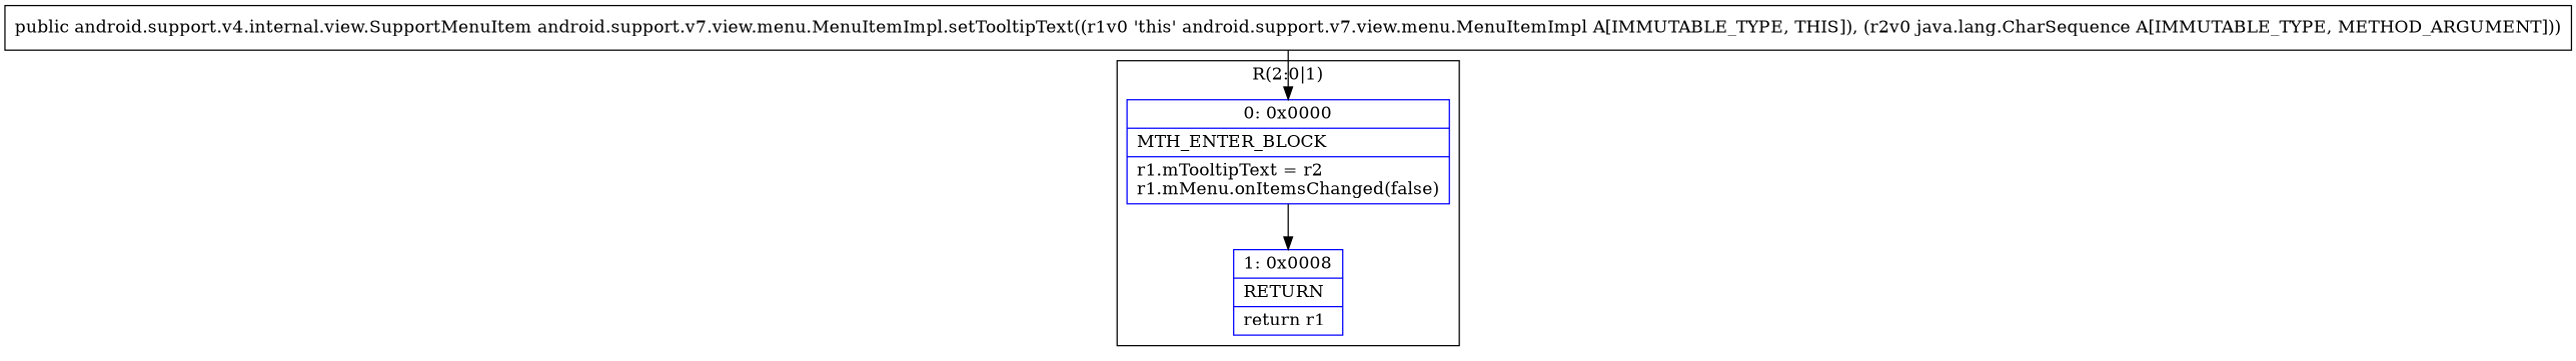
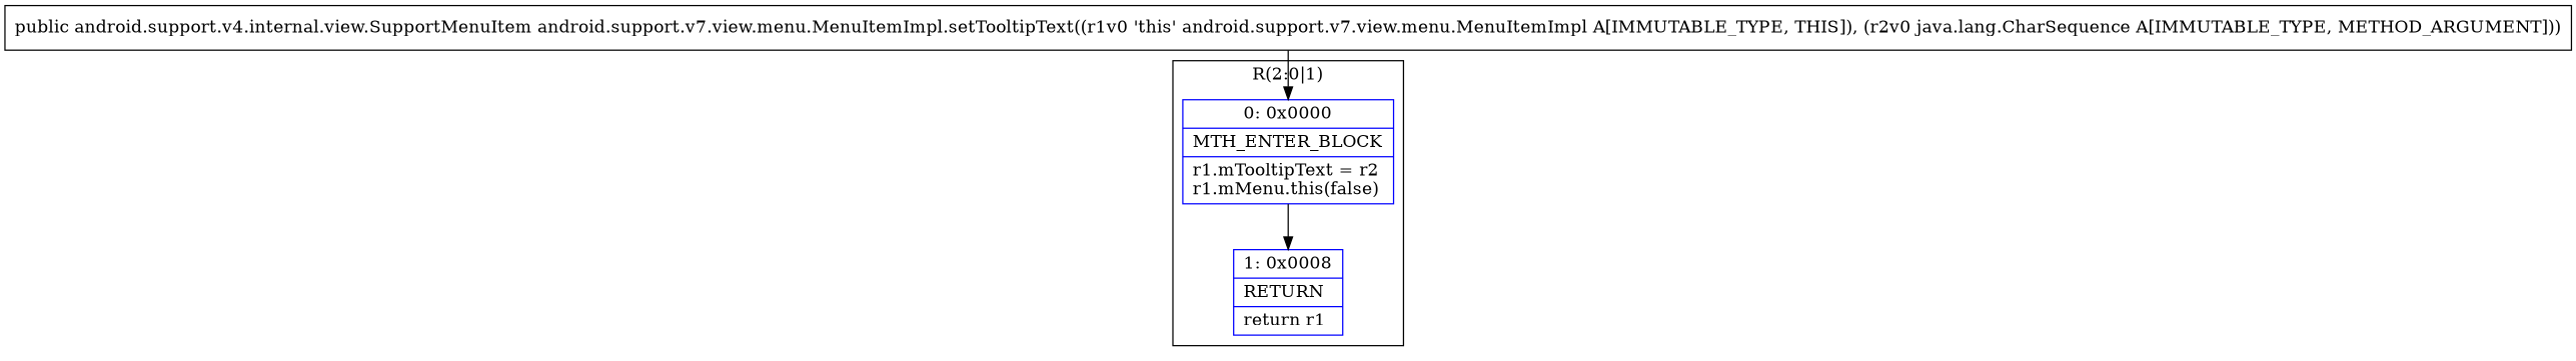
  digraph {
    node [color=blue shape=record]
-   n1 [label="{0\:\ 0x0000|MTH_ENTER_BLOCK\l|r1.mTooltipText = r2\lr1.mMenu.onItemsChanged(false)\l}"]
+   n1 [label="{0\:\ 0x0000|MTH_ENTER_BLOCK\l|r1.mTooltipText = r2\lr1.mMenu.this(false)\l}"]
    n2 [label="{1\:\ 0x0008|RETURN\l|return r1\l}"]
    n3 [label="{public android.support.v4.internal.view.SupportMenuItem android.support.v7.view.menu.MenuItemImpl.setTooltipText((r1v0 'this' android.support.v7.view.menu.MenuItemImpl A[IMMUTABLE_TYPE, THIS]), (r2v0 java.lang.CharSequence A[IMMUTABLE_TYPE, METHOD_ARGUMENT])) }" color=""]
    subgraph cluster_1 {
      label="R(2:0|1)"
      n1
      n2
    }
    n1 -> n2
    n3 -> n1
  }
